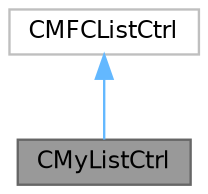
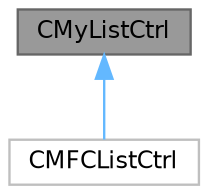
  digraph {
    node [fontname=Helvetica fontsize=10 shape=box style=filled]
    n1 [color=gray40 fillcolor=grey60 fontcolor=black height=0.2 label=CMyListCtrl width=0.4]
    n2 [color=grey75 fillcolor=white height=0.2 label=CMFCListCtrl width=0.4]
-   n2 -> n1 [color=steelblue1 dir=back fontname=Helvetica fontsize=10 labelfontname=Helvetica labelfontsize=10 style=solid]
+   n1 -> n2 [color=steelblue1 dir=back fontname=Helvetica fontsize=10 labelfontname=Helvetica labelfontsize=10 style=solid]
  }
